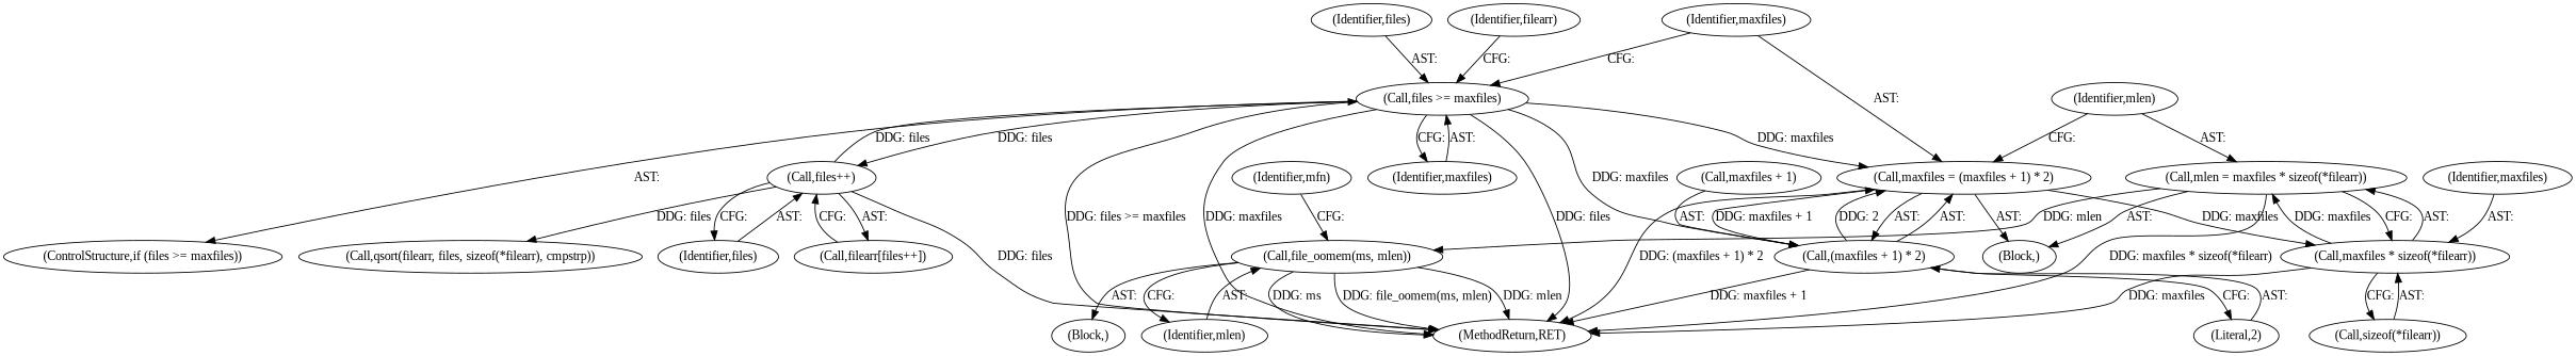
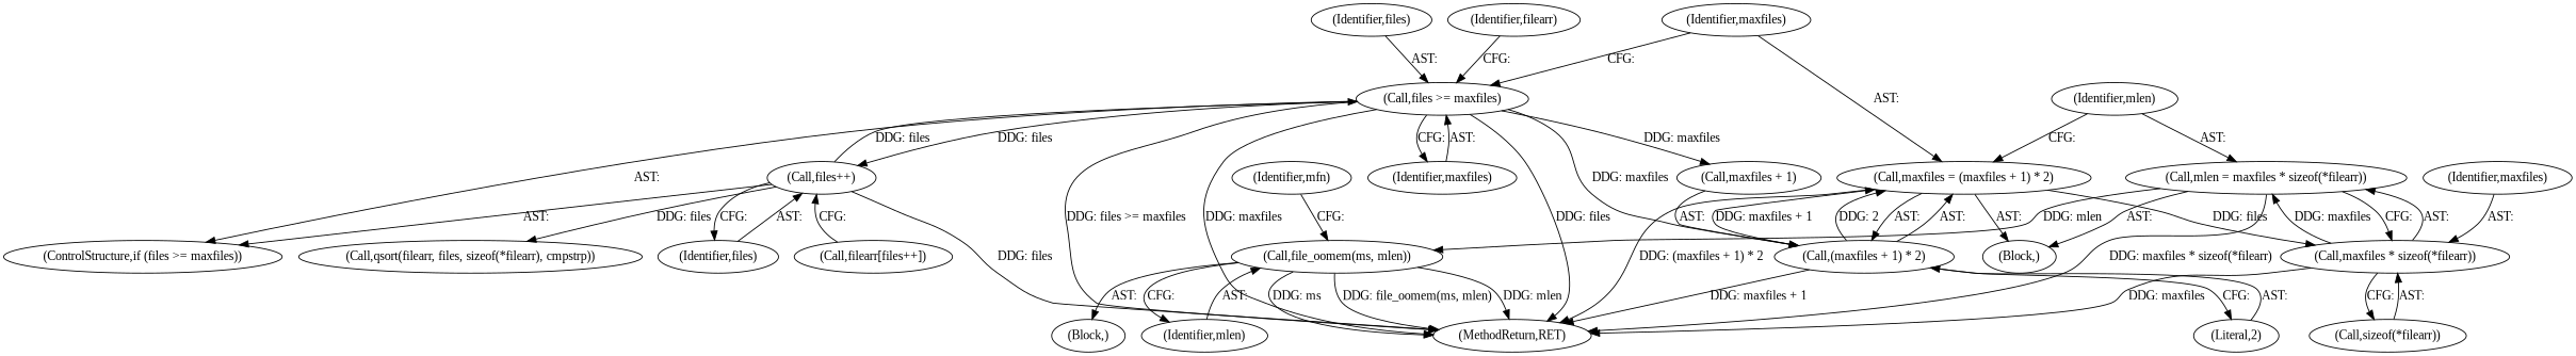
  digraph {
    fontname="Liberation Serif"
    node [fontname="Liberation Serif"]
    edge [fontname="Liberation Serif"]
    n1 [label="(Call,mlen = maxfiles * sizeof(*filearr))"]
    n2 [label="(Call,maxfiles * sizeof(*filearr))"]
    n3 [label="(Call,file_oomem(ms, mlen))"]
    n4 [label="(MethodReturn,RET)"]
    n5 [label="(Block,)"]
    n6 [label="(Call,sizeof(*filearr))"]
    n7 [label="(Block,)"]
    n8 [label="(Identifier,mlen)"]
    n9 [label="(Call,maxfiles = (maxfiles + 1) * 2)"]
    n10 [label="(Call,(maxfiles + 1) * 2)"]
    n11 [label="(Literal,2)"]
    n12 [label="(Call,files >= maxfiles)"]
    n13 [label="(Call,files++)"]
    n14 [label="(ControlStructure,if (files >= maxfiles))"]
    n15 [label="(Call,maxfiles + 1)"]
    n16 [label="(Identifier,maxfiles)"]
    n17 [label="(Call,filearr[files++])"]
    n18 [label="(Call,qsort(filearr, files, sizeof(*filearr), cmpstrp))"]
    n19 [label="(Identifier,files)"]
    n20 [label="(Identifier,maxfiles)"]
    n21 [label="(Identifier,filearr)"]
    n22 [label="(Identifier,mfn)"]
    n23 [label="(Identifier,files)"]
    n24 [label="(Identifier,mlen)"]
    n25 [label="(Identifier,maxfiles)"]
    n1 -> n2 [label="CFG: "]
    n1 -> n3 [label="DDG: mlen"]
    n1 -> n4 [label="DDG: maxfiles * sizeof(*filearr)"]
    n1 -> n5 [label="AST: "]
    n2 -> n1 [label="AST: "]
    n2 -> n1 [label="DDG: maxfiles"]
    n2 -> n4 [label="DDG: maxfiles"]
    n2 -> n6 [label="CFG: "]
    n3 -> n4 [label="DDG: ms"]
    n3 -> n4 [label="DDG: file_oomem(ms, mlen)"]
    n3 -> n4 [label="DDG: mlen"]
    n3 -> n7 [label="AST: "]
    n3 -> n8 [label="CFG: "]
    n6 -> n2 [label="AST: "]
    n8 -> n3 [label="AST: "]
-   n9 -> n2 [label="DDG: maxfiles"]
+   n9 -> n2 [label="DDG: files"]
    n9 -> n4 [label="DDG: (maxfiles + 1) * 2"]
    n9 -> n5 [label="AST: "]
    n9 -> n10 [label="AST: "]
    n10 -> n4 [label="DDG: maxfiles + 1"]
    n10 -> n9 [label="AST: "]
    n10 -> n9 [label="DDG: maxfiles + 1"]
    n10 -> n9 [label="DDG: 2"]
    n10 -> n11 [label="CFG: "]
    n11 -> n10 [label="AST: "]
    n12 -> n4 [label="DDG: files >= maxfiles"]
    n12 -> n4 [label="DDG: maxfiles"]
    n12 -> n4 [label="DDG: files"]
    n12 -> n10 [label="DDG: maxfiles"]
    n12 -> n13 [label="DDG: files"]
    n12 -> n14 [label="AST: "]
-   n12 -> n9 [label="DDG: maxfiles"]
+   n12 -> n15 [label="DDG: maxfiles"]
    n12 -> n16 [label="CFG: "]
    n13 -> n4 [label="DDG: files"]
    n13 -> n12 [label="DDG: files"]
-   n13 -> n17 [label="AST: "]
+   n13 -> n14 [label="AST: "]
    n13 -> n18 [label="DDG: files"]
    n13 -> n19 [label="CFG: "]
    n15 -> n10 [label="AST: "]
    n16 -> n12 [label="AST: "]
    n17 -> n13 [label="CFG: "]
    n19 -> n13 [label="AST: "]
    n20 -> n2 [label="AST: "]
    n21 -> n12 [label="CFG: "]
    n22 -> n3 [label="CFG: "]
    n23 -> n12 [label="AST: "]
    n24 -> n1 [label="AST: "]
    n24 -> n9 [label="CFG: "]
    n25 -> n9 [label="AST: "]
    n25 -> n12 [label="CFG: "]
  }
